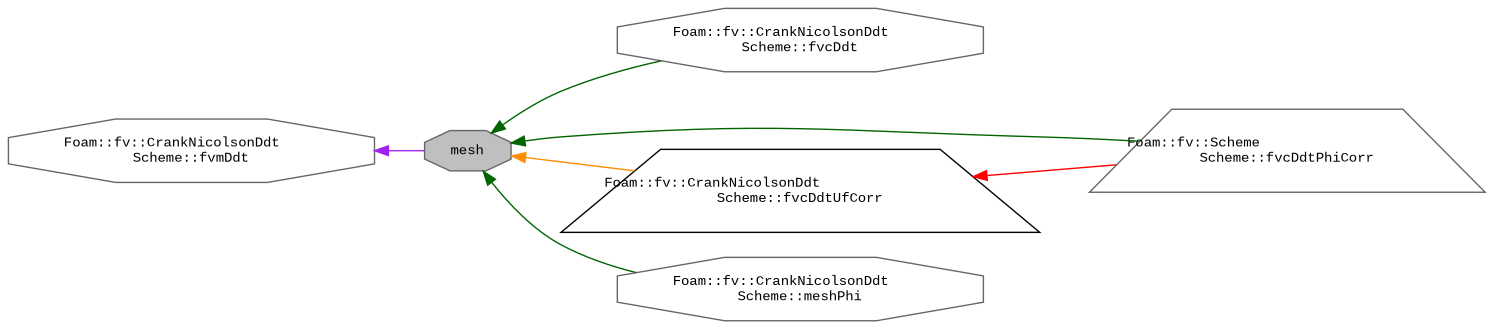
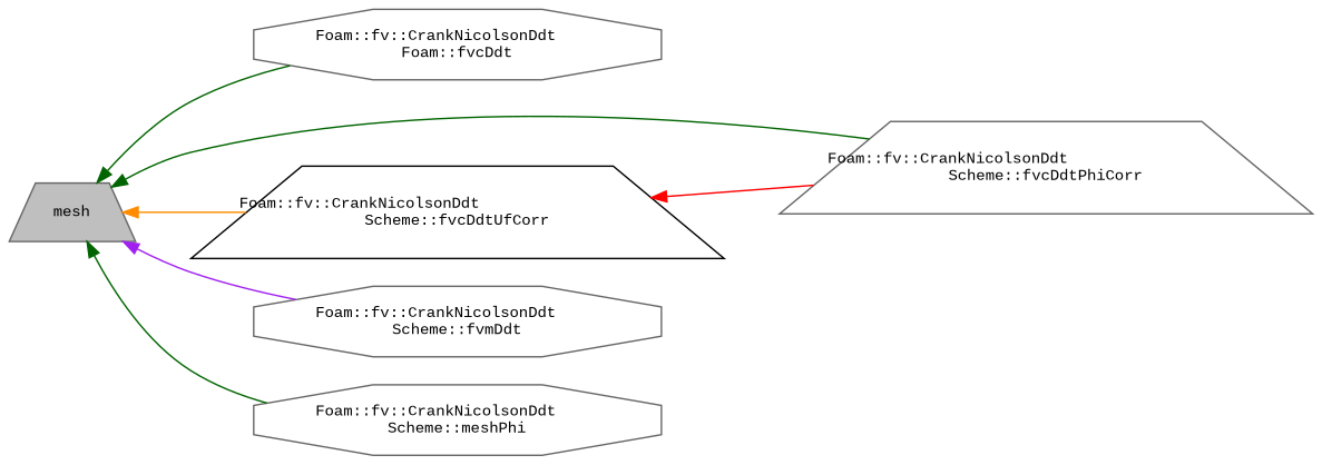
  digraph {
    fontname="Liberation Mono"
    rankdir=LR
    node [color=gray40 fontname="Liberation Mono" fontsize=10 shape=trapezium]
    edge [color=darkgreen dir=back fontname="Liberation Mono" fontsize=10 labelfontname=FreeSans labelfontsize=10 style=solid]
-   n1 [fillcolor=grey75 fontcolor=black height=0.2 label=mesh shape=octagon style=filled width=0.4]
-   n2 [height=0.2 label="Foam::fv::CrankNicolsonDdt\lScheme::fvcDdt" shape=octagon width=0.4]
-   n3 [height=0.2 label="Foam::fv::Scheme\lScheme::fvcDdtPhiCorr" width=0.4]
+   n1 [fillcolor=grey75 fontcolor=black height=0.2 label=mesh style=filled width=0.4]
+   n2 [height=0.2 label="Foam::fv::CrankNicolsonDdt\lFoam::fvcDdt" shape=octagon width=0.4]
+   n3 [height=0.2 label="Foam::fv::CrankNicolsonDdt\lScheme::fvcDdtPhiCorr" width=0.4]
    n4 [color=black height=0.2 label="Foam::fv::CrankNicolsonDdt\lScheme::fvcDdtUfCorr" width=0.4]
    n5 [height=0.2 label="Foam::fv::CrankNicolsonDdt\lScheme::fvmDdt" shape=octagon width=0.4]
    n6 [height=0.2 label="Foam::fv::CrankNicolsonDdt\lScheme::meshPhi" shape=octagon width=0.4]
    n1 -> n2
    n1 -> n3
    n1 -> n4 [color=darkorange]
-   n5 -> n1 [color=purple]
+   n1 -> n5 [color=purple]
    n1 -> n6
    n4 -> n3 [color=red]
  }
